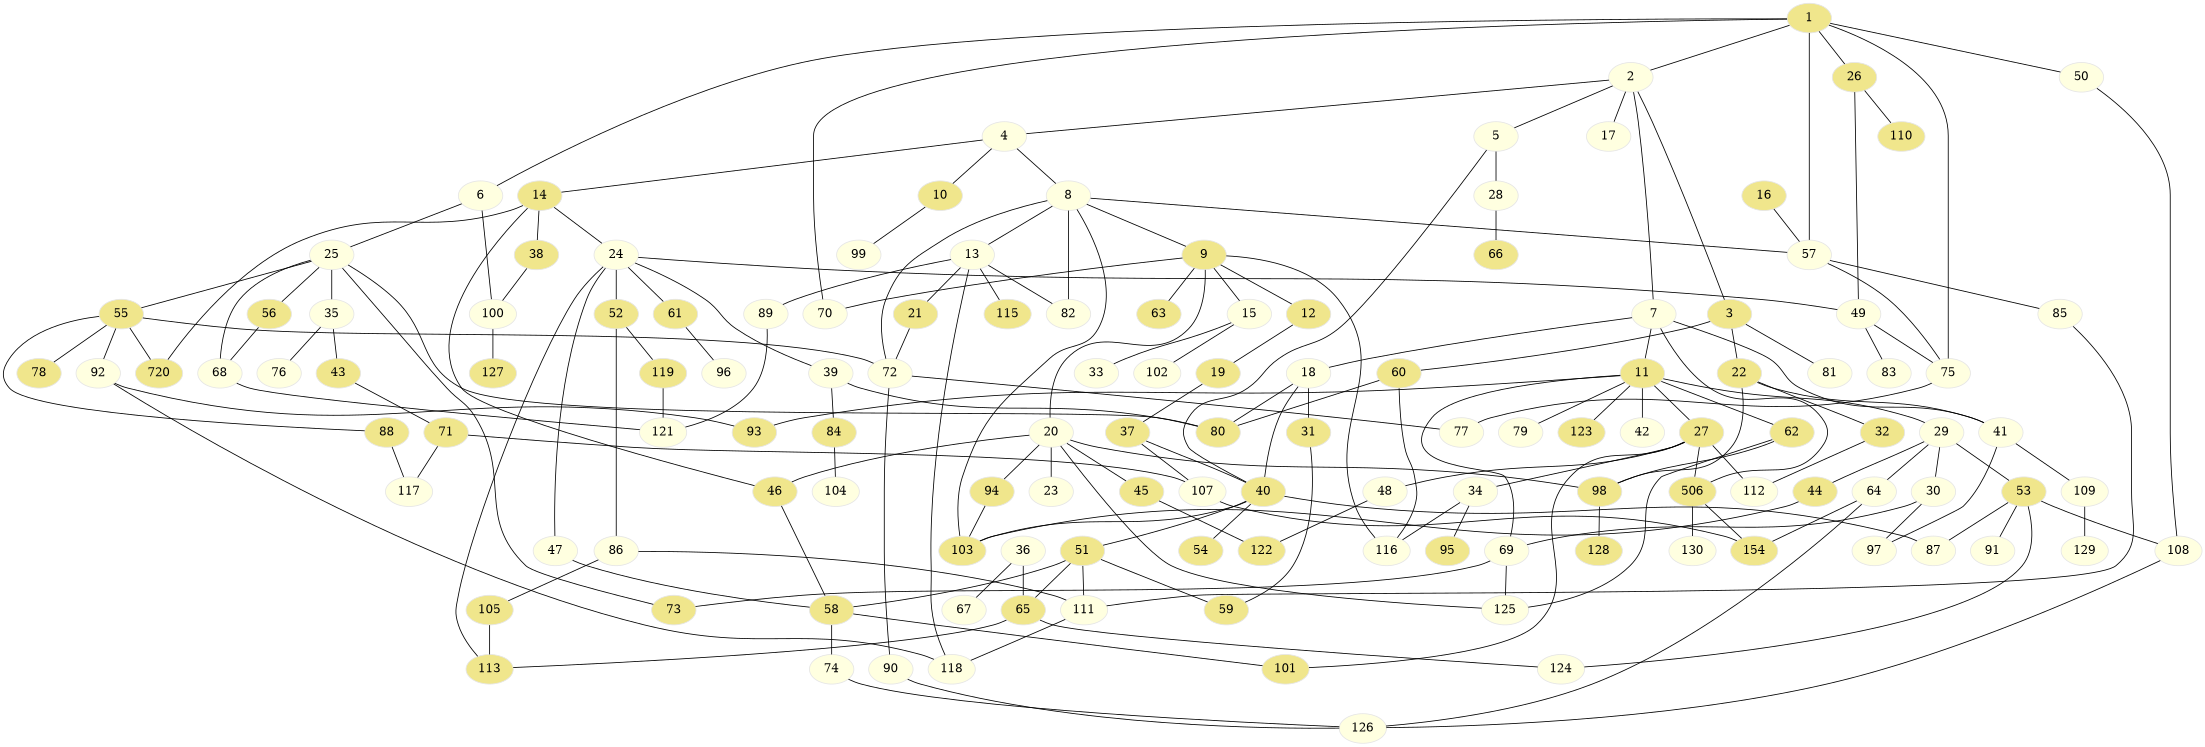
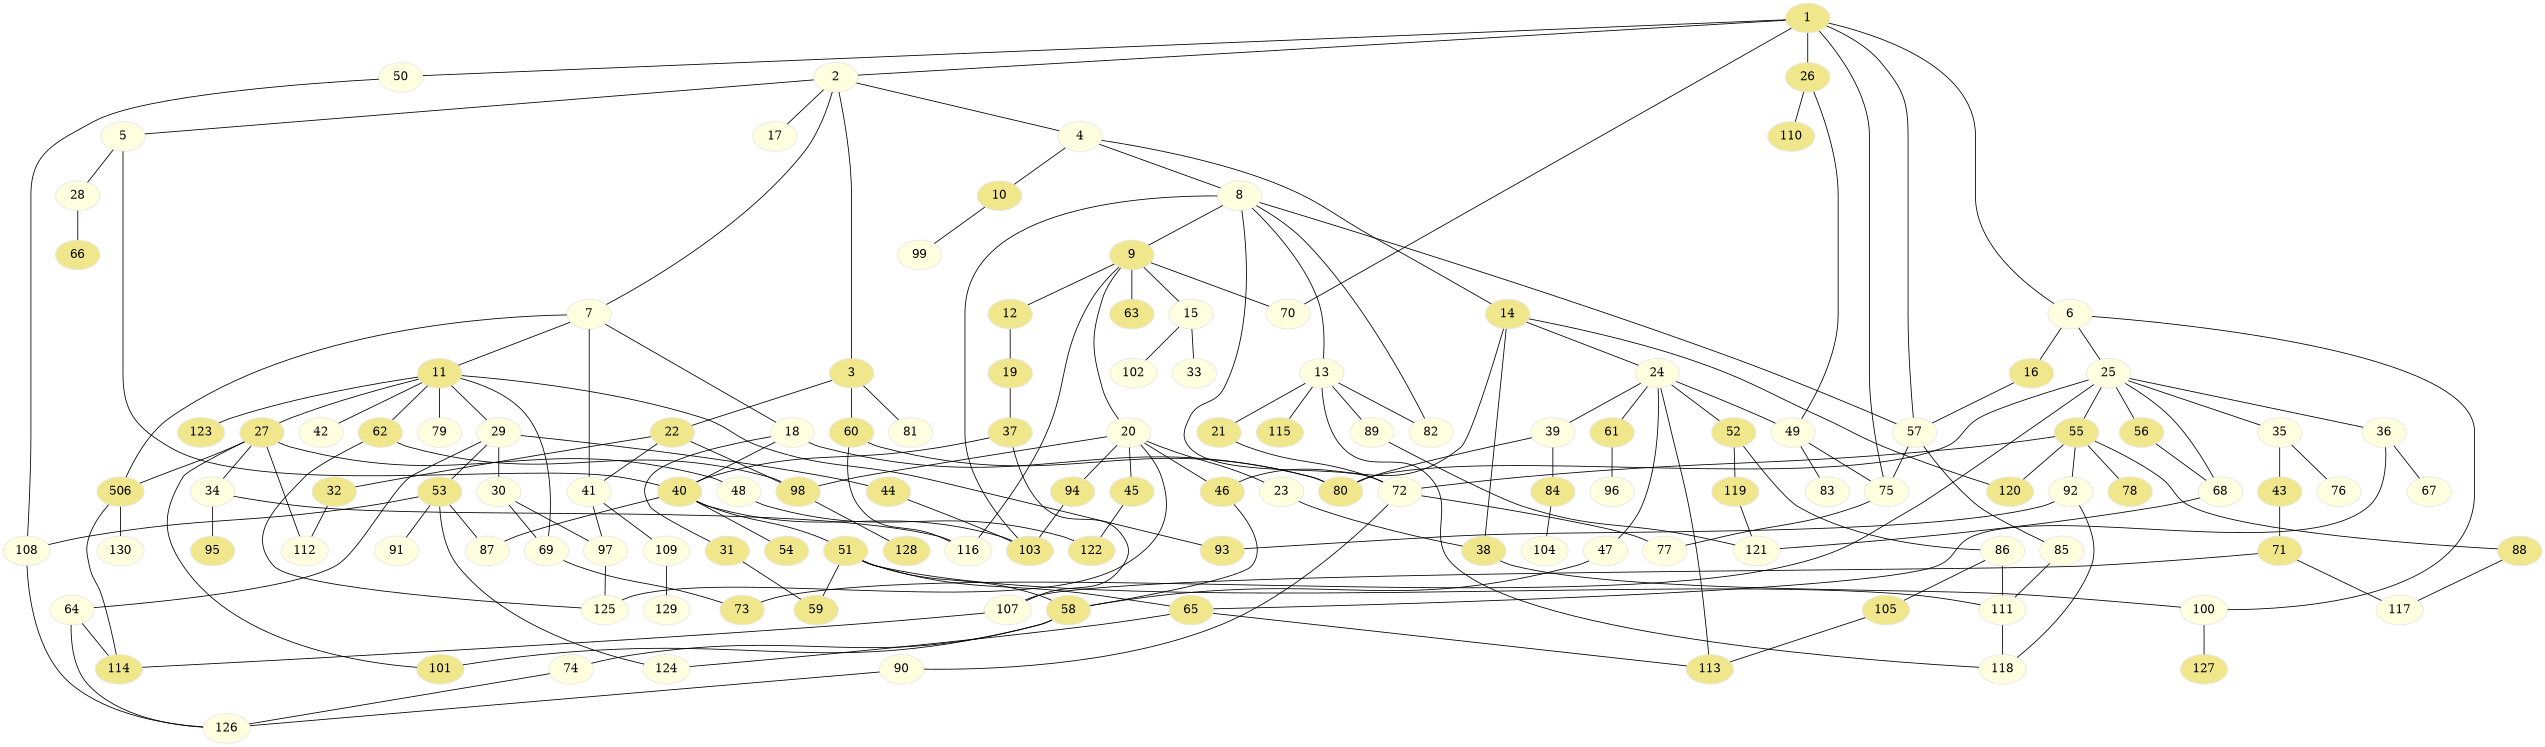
  graph {
    node [color=gray90 fillcolor=lightyellow style=filled]
    1 [fillcolor=khaki]
    2
    6
    26 [fillcolor=khaki]
    50
    57
    70
    75
    3 [fillcolor=khaki]
    4
    5
    7
    17
    16 [fillcolor=khaki]
    25
    100
    49
    110 [fillcolor=khaki]
    108
    85
    77
    22 [fillcolor=khaki]
    60 [fillcolor=khaki]
    81
    8
    10 [fillcolor=khaki]
    14 [fillcolor=khaki]
    28
    40 [fillcolor=khaki]
    11 [fillcolor=khaki]
    18
    41
    n33 [fillcolor=khaki label=506]
    98 [fillcolor=khaki]
    32 [fillcolor=khaki]
    116
    80 [fillcolor=khaki]
    9 [fillcolor=khaki]
    13
    72
    82
    103 [fillcolor=khaki]
    99
    24
    38 [fillcolor=khaki]
    46 [fillcolor=khaki]
-   120 [fillcolor=khaki label=720]
+   120 [fillcolor=khaki]
    66 [fillcolor=khaki]
    51 [fillcolor=khaki]
    54 [fillcolor=khaki]
    87
    35
    36
    55 [fillcolor=khaki]
    56 [fillcolor=khaki]
    68
    73 [fillcolor=khaki]
    127 [fillcolor=khaki]
    27 [fillcolor=khaki]
    29
    42
    62 [fillcolor=khaki]
    69
    79
    93 [fillcolor=khaki]
    123 [fillcolor=khaki]
    31 [fillcolor=khaki]
    97
    109
-   114 [fillcolor=khaki label=154]
+   114 [fillcolor=khaki]
    130
    12 [fillcolor=khaki]
    15
    20
    63 [fillcolor=khaki]
    21 [fillcolor=khaki]
    89
    115 [fillcolor=khaki]
    118
    90
    19 [fillcolor=khaki]
    33
    102
    23
    45 [fillcolor=khaki]
    94 [fillcolor=khaki]
    125
    34
    48
    101 [fillcolor=khaki]
    112
    30
    44 [fillcolor=khaki]
    53 [fillcolor=khaki]
    64
    37 [fillcolor=khaki]
    121
    39
    47
    52 [fillcolor=khaki]
    61 [fillcolor=khaki]
    113 [fillcolor=khaki]
    58 [fillcolor=khaki]
    59 [fillcolor=khaki]
    107
    122 [fillcolor=khaki]
    128 [fillcolor=khaki]
    84 [fillcolor=khaki]
    83
    86
    119 [fillcolor=khaki]
    96
    43 [fillcolor=khaki]
    76
    65 [fillcolor=khaki]
    67
    78 [fillcolor=khaki]
    88 [fillcolor=khaki]
    92
    95 [fillcolor=khaki]
    91
    124
    126
    71 [fillcolor=khaki]
    104
    111
    129
    117
    74
    105 [fillcolor=khaki]
    1 -- 2
    1 -- 6
    1 -- 26
    1 -- 50
    1 -- 57
    1 -- 70
    1 -- 75
    2 -- 3
    2 -- 4
    2 -- 5
    2 -- 7
    2 -- 17
+   6 -- 16
    6 -- 25
    6 -- 100
    26 -- 49
    26 -- 110
    50 -- 108
    57 -- 75
    57 -- 85
    75 -- 77
    3 -- 22
    3 -- 60
    3 -- 81
    4 -- 8
    4 -- 10
    4 -- 14
    5 -- 28
    5 -- 40
    7 -- 11
    7 -- 18
    7 -- 41
    7 -- n33
    16 -- 57
    25 -- 80
    25 -- 35
+   25 -- 36
    25 -- 55
    25 -- 56
    25 -- 68
    25 -- 73
    100 -- 127
    49 -- 75
    49 -- 83
    108 -- 126
    85 -- 111
    22 -- 41
    22 -- 98
    22 -- 32
    60 -- 116
    60 -- 80
    8 -- 57
    8 -- 9
    8 -- 13
    8 -- 72
    8 -- 82
    8 -- 103
    10 -- 99
    14 -- 24
    14 -- 38
    14 -- 46
    14 -- 120
    28 -- 66
    40 -- 103
    40 -- 51
    40 -- 54
    40 -- 87
    11 -- 27
    11 -- 29
    11 -- 42
    11 -- 62
    11 -- 69
    11 -- 79
    11 -- 93
    11 -- 123
    18 -- 40
    18 -- 80
    18 -- 31
    41 -- 97
    41 -- 109
    n33 -- 114
    n33 -- 130
    98 -- 128
    32 -- 112
    9 -- 70
    9 -- 116
    9 -- 12
    9 -- 15
    9 -- 20
    9 -- 63
    13 -- 82
    13 -- 21
    13 -- 89
    13 -- 115
    13 -- 118
    72 -- 77
    72 -- 90
    24 -- 49
    24 -- 39
    24 -- 47
    24 -- 52
    24 -- 61
    24 -- 113
    38 -- 100
    46 -- 58
    51 -- 58
    51 -- 59
    51 -- 65
    51 -- 111
    35 -- 43
    35 -- 76
    36 -- 65
    36 -- 67
    55 -- 72
    55 -- 120
    55 -- 78
    55 -- 88
    55 -- 92
    56 -- 68
    68 -- 121
    27 -- n33
    27 -- 34
    27 -- 48
    27 -- 101
    27 -- 112
    29 -- 30
    29 -- 44
    29 -- 53
    29 -- 64
    62 -- 98
    62 -- 125
    69 -- 73
    31 -- 59
-   69 -- 125
+   97 -- 125
    109 -- 129
    12 -- 19
    15 -- 33
    15 -- 102
    20 -- 98
    20 -- 46
    20 -- 23
    20 -- 45
    20 -- 94
    20 -- 125
    21 -- 72
    89 -- 121
    90 -- 126
    19 -- 37
+   23 -- 38
    45 -- 122
    94 -- 103
    34 -- 116
    34 -- 95
    48 -- 122
    30 -- 69
    30 -- 97
    44 -- 103
    53 -- 108
    53 -- 87
    53 -- 91
    53 -- 124
    64 -- 114
    64 -- 126
    37 -- 40
    37 -- 107
    39 -- 80
    39 -- 84
    47 -- 58
    52 -- 86
    52 -- 119
    61 -- 96
    58 -- 101
    58 -- 74
    107 -- 114
    84 -- 104
    86 -- 111
    86 -- 105
    119 -- 121
    43 -- 71
    65 -- 113
    65 -- 124
    88 -- 117
    92 -- 93
    92 -- 118
    71 -- 107
    71 -- 117
    111 -- 118
    74 -- 126
    105 -- 113
  }
